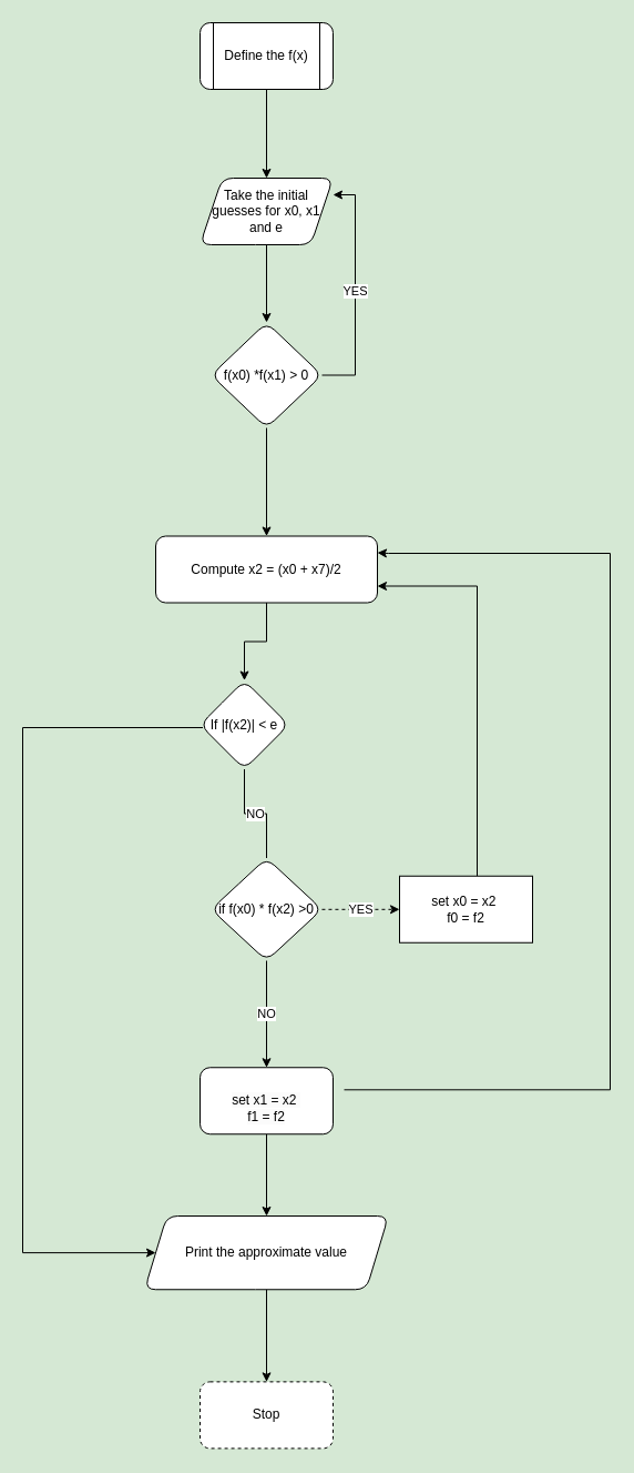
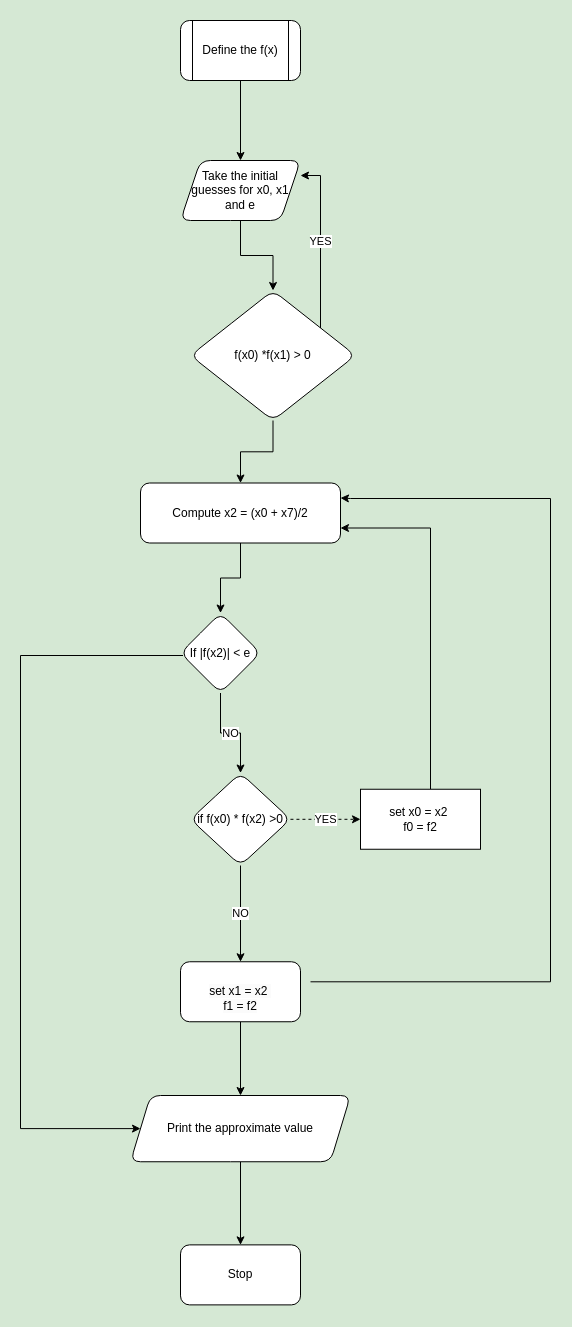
  <mxCell id="0" />
  <mxCell id="1" parent="0" />
  <mxCell id="2" value="" style="edgeStyle=orthogonalEdgeStyle;rounded=0;orthogonalLoop=1;jettySize=auto;html=1;" edge="1" parent="1" source="3" target="5"><mxGeometry relative="1" as="geometry" /></mxCell>
  <mxCell id="3" value="Define the f(x)" style="shape=process;whiteSpace=wrap;html=1;backgroundOutline=1;rounded=1;" vertex="1" parent="1"><mxGeometry x="180" y="20" width="120" height="60" as="geometry" /></mxCell>
  <mxCell id="4" value="" style="edgeStyle=orthogonalEdgeStyle;rounded=0;orthogonalLoop=1;jettySize=auto;html=1;" edge="1" parent="1" source="5" target="7"><mxGeometry relative="1" as="geometry" /></mxCell>
  <mxCell id="5" value="Take the initial guesses for x0, x1 and e" style="shape=parallelogram;perimeter=parallelogramPerimeter;whiteSpace=wrap;html=1;fixedSize=1;rounded=1;" vertex="1" parent="1"><mxGeometry x="180" y="160" width="120" height="60" as="geometry" /></mxCell>
  <mxCell id="6" value="" style="edgeStyle=orthogonalEdgeStyle;rounded=0;orthogonalLoop=1;jettySize=auto;html=1;" edge="1" parent="1" source="7" target="10"><mxGeometry relative="1" as="geometry" /></mxCell>
- <mxCell id="7" value="f(x0) *f(x1) &amp;gt; 0" style="rhombus;whiteSpace=wrap;html=1;rounded=1;" vertex="1" parent="1"><mxGeometry x="190" y="290" width="100" height="95" as="geometry" /></mxCell>
+ <mxCell id="7" value="f(x0) *f(x1) &amp;gt; 0" style="rhombus;whiteSpace=wrap;html=1;rounded=1;" vertex="1" parent="1"><mxGeometry x="190" y="290" width="165" height="130" as="geometry" /></mxCell>
  <mxCell id="8" value="YES" style="edgeStyle=orthogonalEdgeStyle;rounded=0;orthogonalLoop=1;jettySize=auto;html=1;entryX=1;entryY=0.25;entryDx=0;entryDy=0;entryPerimeter=0;" edge="1" parent="1" source="7" target="5"><mxGeometry relative="1" as="geometry"><Array as="points"><mxPoint x="320" y="338" /><mxPoint x="320" y="175" /></Array></mxGeometry></mxCell>
  <mxCell id="9" value="" style="edgeStyle=orthogonalEdgeStyle;rounded=0;orthogonalLoop=1;jettySize=auto;html=1;" edge="1" parent="1" source="10" target="13"><mxGeometry relative="1" as="geometry" /></mxCell>
  <mxCell id="10" value="Compute x2 = (x0 + x7)/2" style="whiteSpace=wrap;html=1;rounded=1;" vertex="1" parent="1"><mxGeometry x="140" y="482.5" width="200" height="60" as="geometry" /></mxCell>
- <mxCell id="11" value="NO" style="edgeStyle=orthogonalEdgeStyle;rounded=0;orthogonalLoop=1;jettySize=auto;html=1;endArrow=none;" edge="1" parent="1" source="13" target="16"><mxGeometry relative="1" as="geometry" /></mxCell>
+ <mxCell id="11" value="NO" style="edgeStyle=orthogonalEdgeStyle;rounded=0;orthogonalLoop=1;jettySize=auto;html=1;" edge="1" parent="1" source="13" target="16"><mxGeometry relative="1" as="geometry" /></mxCell>
  <mxCell id="12" style="edgeStyle=orthogonalEdgeStyle;rounded=0;orthogonalLoop=1;jettySize=auto;html=1;entryX=0;entryY=0.5;entryDx=0;entryDy=0;" edge="1" parent="1" source="13" target="23"><mxGeometry relative="1" as="geometry"><mxPoint x="120" y="1135" as="targetPoint" /><Array as="points"><mxPoint x="20" y="655" /><mxPoint x="20" y="1128" /></Array></mxGeometry></mxCell>
  <mxCell id="13" value="If |f(x2)| &amp;lt; e" style="rhombus;whiteSpace=wrap;html=1;rounded=1;" vertex="1" parent="1"><mxGeometry x="180" y="612.5" width="80" height="80" as="geometry" /></mxCell>
  <mxCell id="14" value="YES" style="edgeStyle=orthogonalEdgeStyle;rounded=0;orthogonalLoop=1;jettySize=auto;html=1;dashed=1;" edge="1" parent="1" source="16" target="18"><mxGeometry relative="1" as="geometry" /></mxCell>
  <mxCell id="15" value="NO" style="edgeStyle=orthogonalEdgeStyle;rounded=0;orthogonalLoop=1;jettySize=auto;html=1;" edge="1" parent="1" source="16" target="21"><mxGeometry relative="1" as="geometry" /></mxCell>
  <mxCell id="16" value="if f(x0) * f(x2) &amp;gt;0" style="rhombus;whiteSpace=wrap;html=1;rounded=1;" vertex="1" parent="1"><mxGeometry x="190" y="772.5" width="100" height="92.5" as="geometry" /></mxCell>
  <mxCell id="17" style="edgeStyle=orthogonalEdgeStyle;rounded=0;orthogonalLoop=1;jettySize=auto;html=1;entryX=1;entryY=0.75;entryDx=0;entryDy=0;" edge="1" parent="1" source="18" target="10"><mxGeometry relative="1" as="geometry"><Array as="points"><mxPoint x="430" y="528" /></Array></mxGeometry></mxCell>
  <mxCell id="18" value="set x0 = x2&amp;nbsp;&lt;br&gt;f0 = f2" style="whiteSpace=wrap;html=1;rounded=0;" vertex="1" parent="1"><mxGeometry x="360" y="788.75" width="120" height="60" as="geometry" /></mxCell>
  <mxCell id="19" value="" style="edgeStyle=orthogonalEdgeStyle;rounded=0;orthogonalLoop=1;jettySize=auto;html=1;" edge="1" parent="1" source="21" target="23"><mxGeometry relative="1" as="geometry" /></mxCell>
  <mxCell id="20" style="edgeStyle=orthogonalEdgeStyle;rounded=0;orthogonalLoop=1;jettySize=auto;html=1;entryX=1;entryY=0.25;entryDx=0;entryDy=0;" edge="1" parent="1" target="10"><mxGeometry relative="1" as="geometry"><mxPoint x="350" y="515" as="targetPoint" /><mxPoint x="310" y="981.297" as="sourcePoint" /><Array as="points"><mxPoint x="550" y="981" /><mxPoint x="550" y="498" /><mxPoint x="350" y="498" /></Array></mxGeometry></mxCell>
  <mxCell id="21" value="&lt;br&gt;&lt;span style=&quot;color: rgb(0, 0, 0); font-family: Helvetica; font-size: 12px; font-style: normal; font-variant-ligatures: normal; font-variant-caps: normal; font-weight: 400; letter-spacing: normal; orphans: 2; text-align: center; text-indent: 0px; text-transform: none; widows: 2; word-spacing: 0px; -webkit-text-stroke-width: 0px; background-color: rgb(251, 251, 251); text-decoration-thickness: initial; text-decoration-style: initial; text-decoration-color: initial; float: none; display: inline !important;&quot;&gt;set x1 = x2&amp;nbsp;&lt;/span&gt;&lt;br style=&quot;border-color: var(--border-color); color: rgb(0, 0, 0); font-family: Helvetica; font-size: 12px; font-style: normal; font-variant-ligatures: normal; font-variant-caps: normal; font-weight: 400; letter-spacing: normal; orphans: 2; text-align: center; text-indent: 0px; text-transform: none; widows: 2; word-spacing: 0px; -webkit-text-stroke-width: 0px; background-color: rgb(251, 251, 251); text-decoration-thickness: initial; text-decoration-style: initial; text-decoration-color: initial;&quot;&gt;&lt;span style=&quot;color: rgb(0, 0, 0); font-family: Helvetica; font-size: 12px; font-style: normal; font-variant-ligatures: normal; font-variant-caps: normal; font-weight: 400; letter-spacing: normal; orphans: 2; text-align: center; text-indent: 0px; text-transform: none; widows: 2; word-spacing: 0px; -webkit-text-stroke-width: 0px; background-color: rgb(251, 251, 251); text-decoration-thickness: initial; text-decoration-style: initial; text-decoration-color: initial; float: none; display: inline !important;&quot;&gt;f1 = f2&lt;/span&gt;&lt;br&gt;" style="whiteSpace=wrap;html=1;rounded=1;" vertex="1" parent="1"><mxGeometry x="180" y="961.25" width="120" height="60" as="geometry" /></mxCell>
  <mxCell id="22" value="" style="edgeStyle=orthogonalEdgeStyle;rounded=0;orthogonalLoop=1;jettySize=auto;html=1;" edge="1" parent="1" source="23" target="24"><mxGeometry relative="1" as="geometry" /></mxCell>
  <mxCell id="23" value="Print the approximate value" style="shape=parallelogram;perimeter=parallelogramPerimeter;whiteSpace=wrap;html=1;fixedSize=1;rounded=1;" vertex="1" parent="1"><mxGeometry x="130" y="1095" width="220" height="66.25" as="geometry" /></mxCell>
- <mxCell id="24" value="Stop" style="whiteSpace=wrap;html=1;rounded=1;dashed=1;" vertex="1" parent="1"><mxGeometry x="180" y="1244.375" width="120" height="60" as="geometry" /></mxCell>
+ <mxCell id="24" value="Stop" style="whiteSpace=wrap;html=1;rounded=1;" vertex="1" parent="1"><mxGeometry x="180" y="1244.375" width="120" height="60" as="geometry" /></mxCell>
